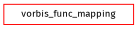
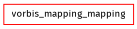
  digraph {
    rankdir=LR
    fontname="Fira Sans"
-   n1 [color=red fillcolor=white fontname="Fira Sans" fontsize=10 height=0.2 label=vorbis_func_mapping shape=record style=filled width=0.4]
+   n1 [color=red fillcolor=white fontname="Fira Sans" fontsize=10 height=0.2 label=vorbis_mapping_mapping shape=record style=filled width=0.4]
  }
